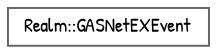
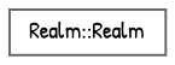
  digraph {
    rankdir=LR
    fontname="Patrick Hand"
-   n1 [color=grey40 fillcolor=white fontname="Patrick Hand" fontsize=10 height=0.2 label="Realm::GASNetEXEvent" shape=box style=filled width=0.4]
+   n1 [color=grey40 fillcolor=white fontname="Patrick Hand" fontsize=10 height=0.2 label="Realm::Realm" shape=box style=filled width=0.4]
  }
